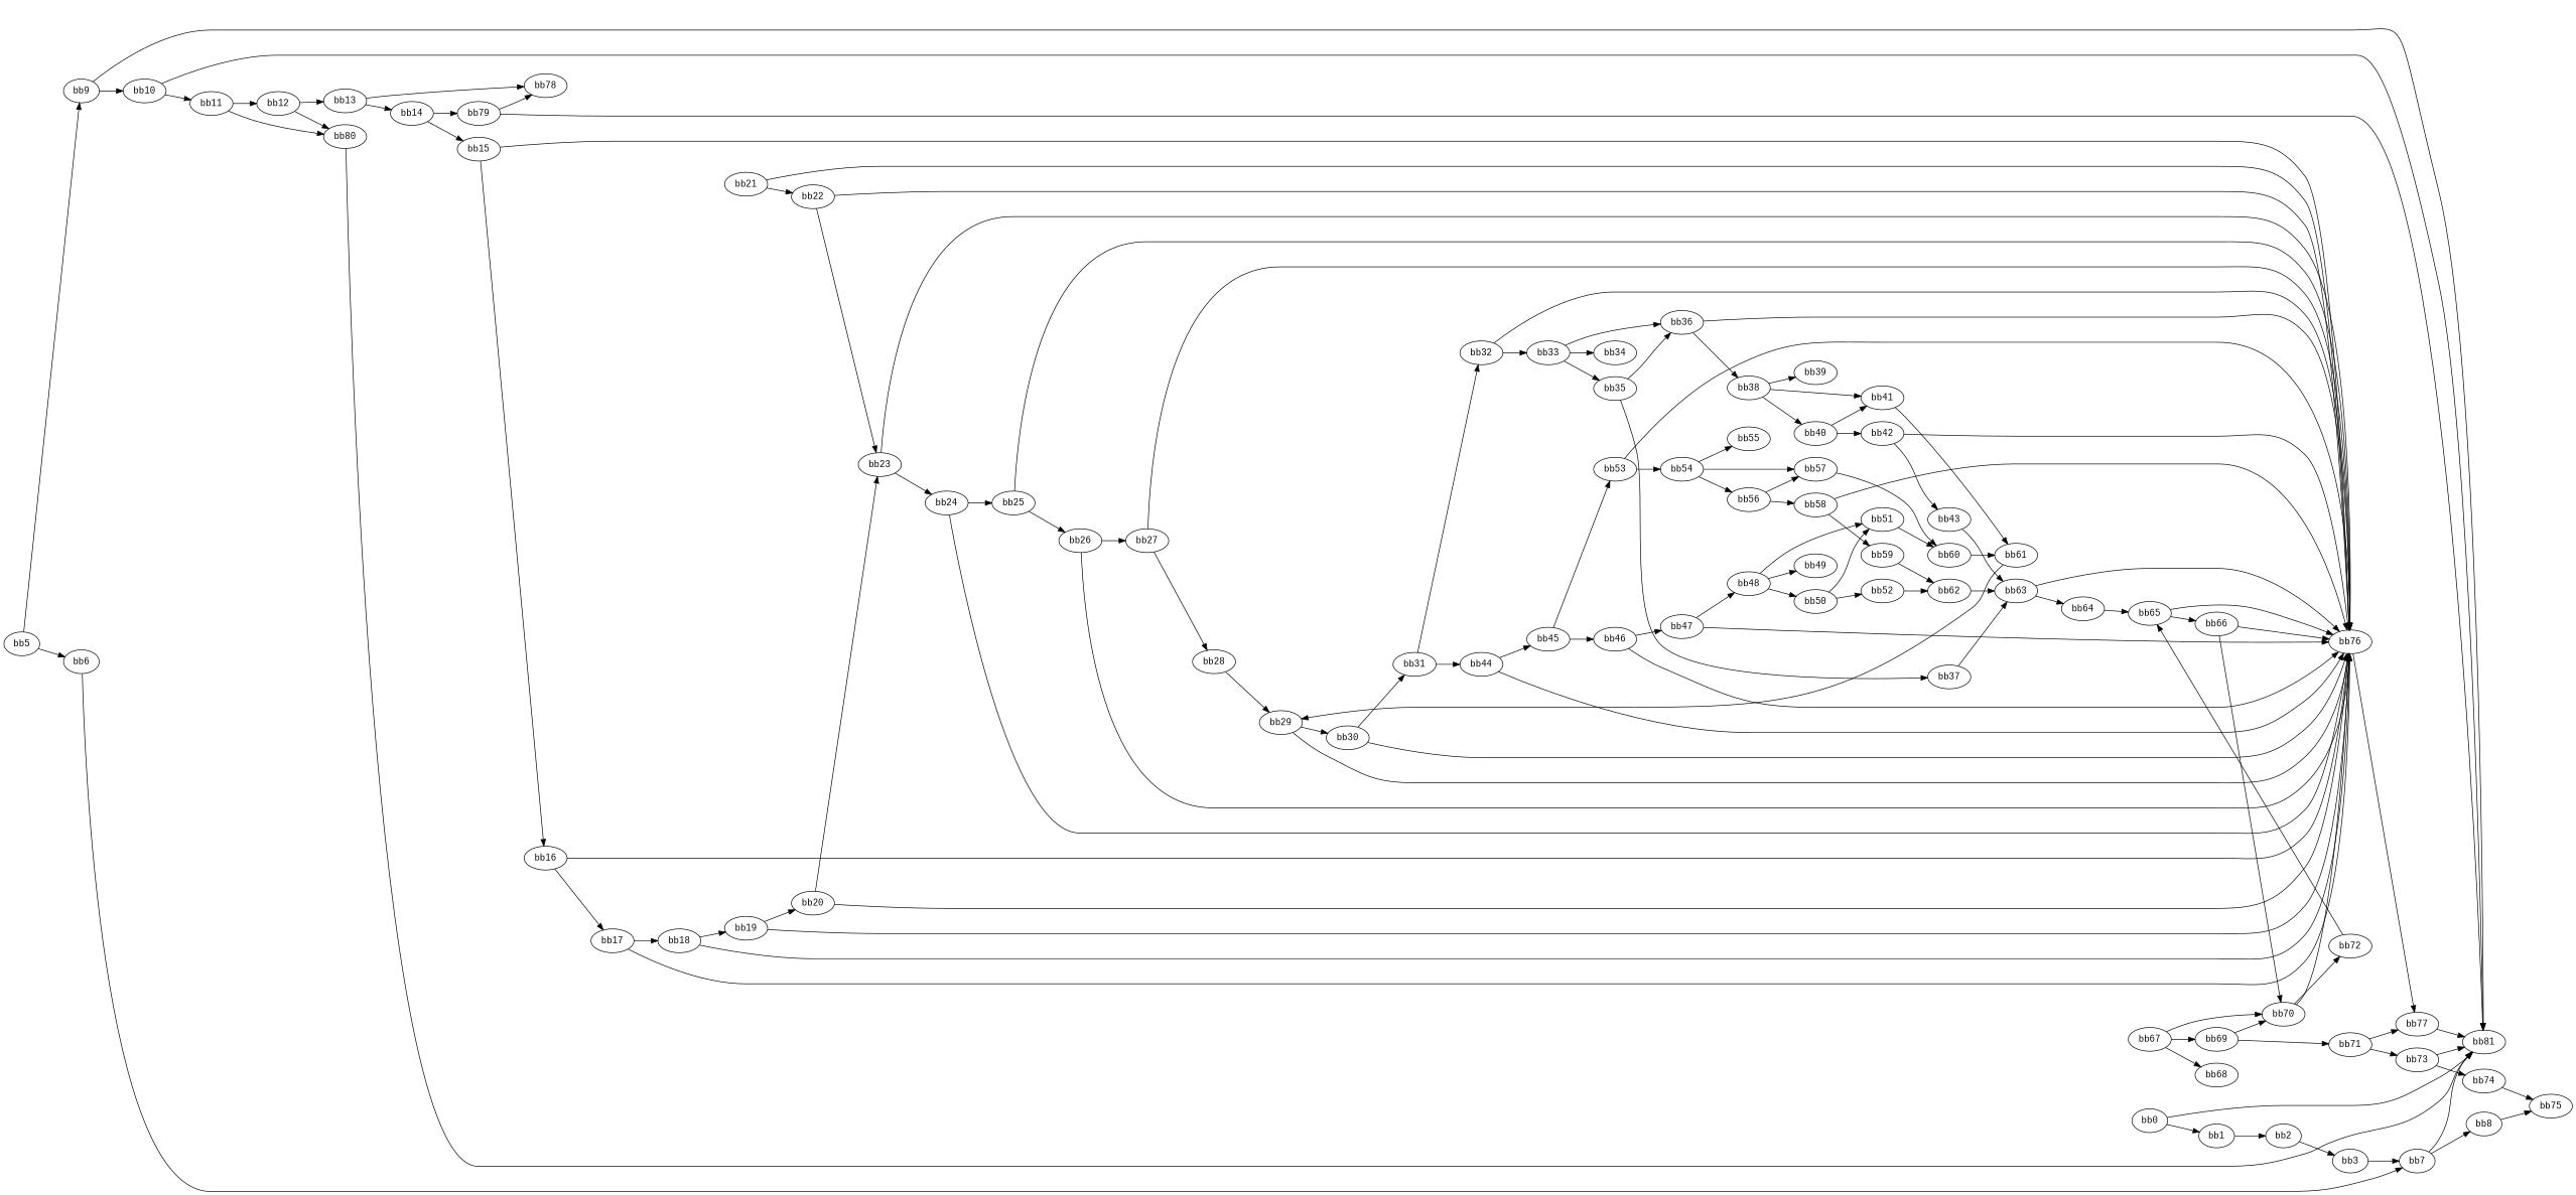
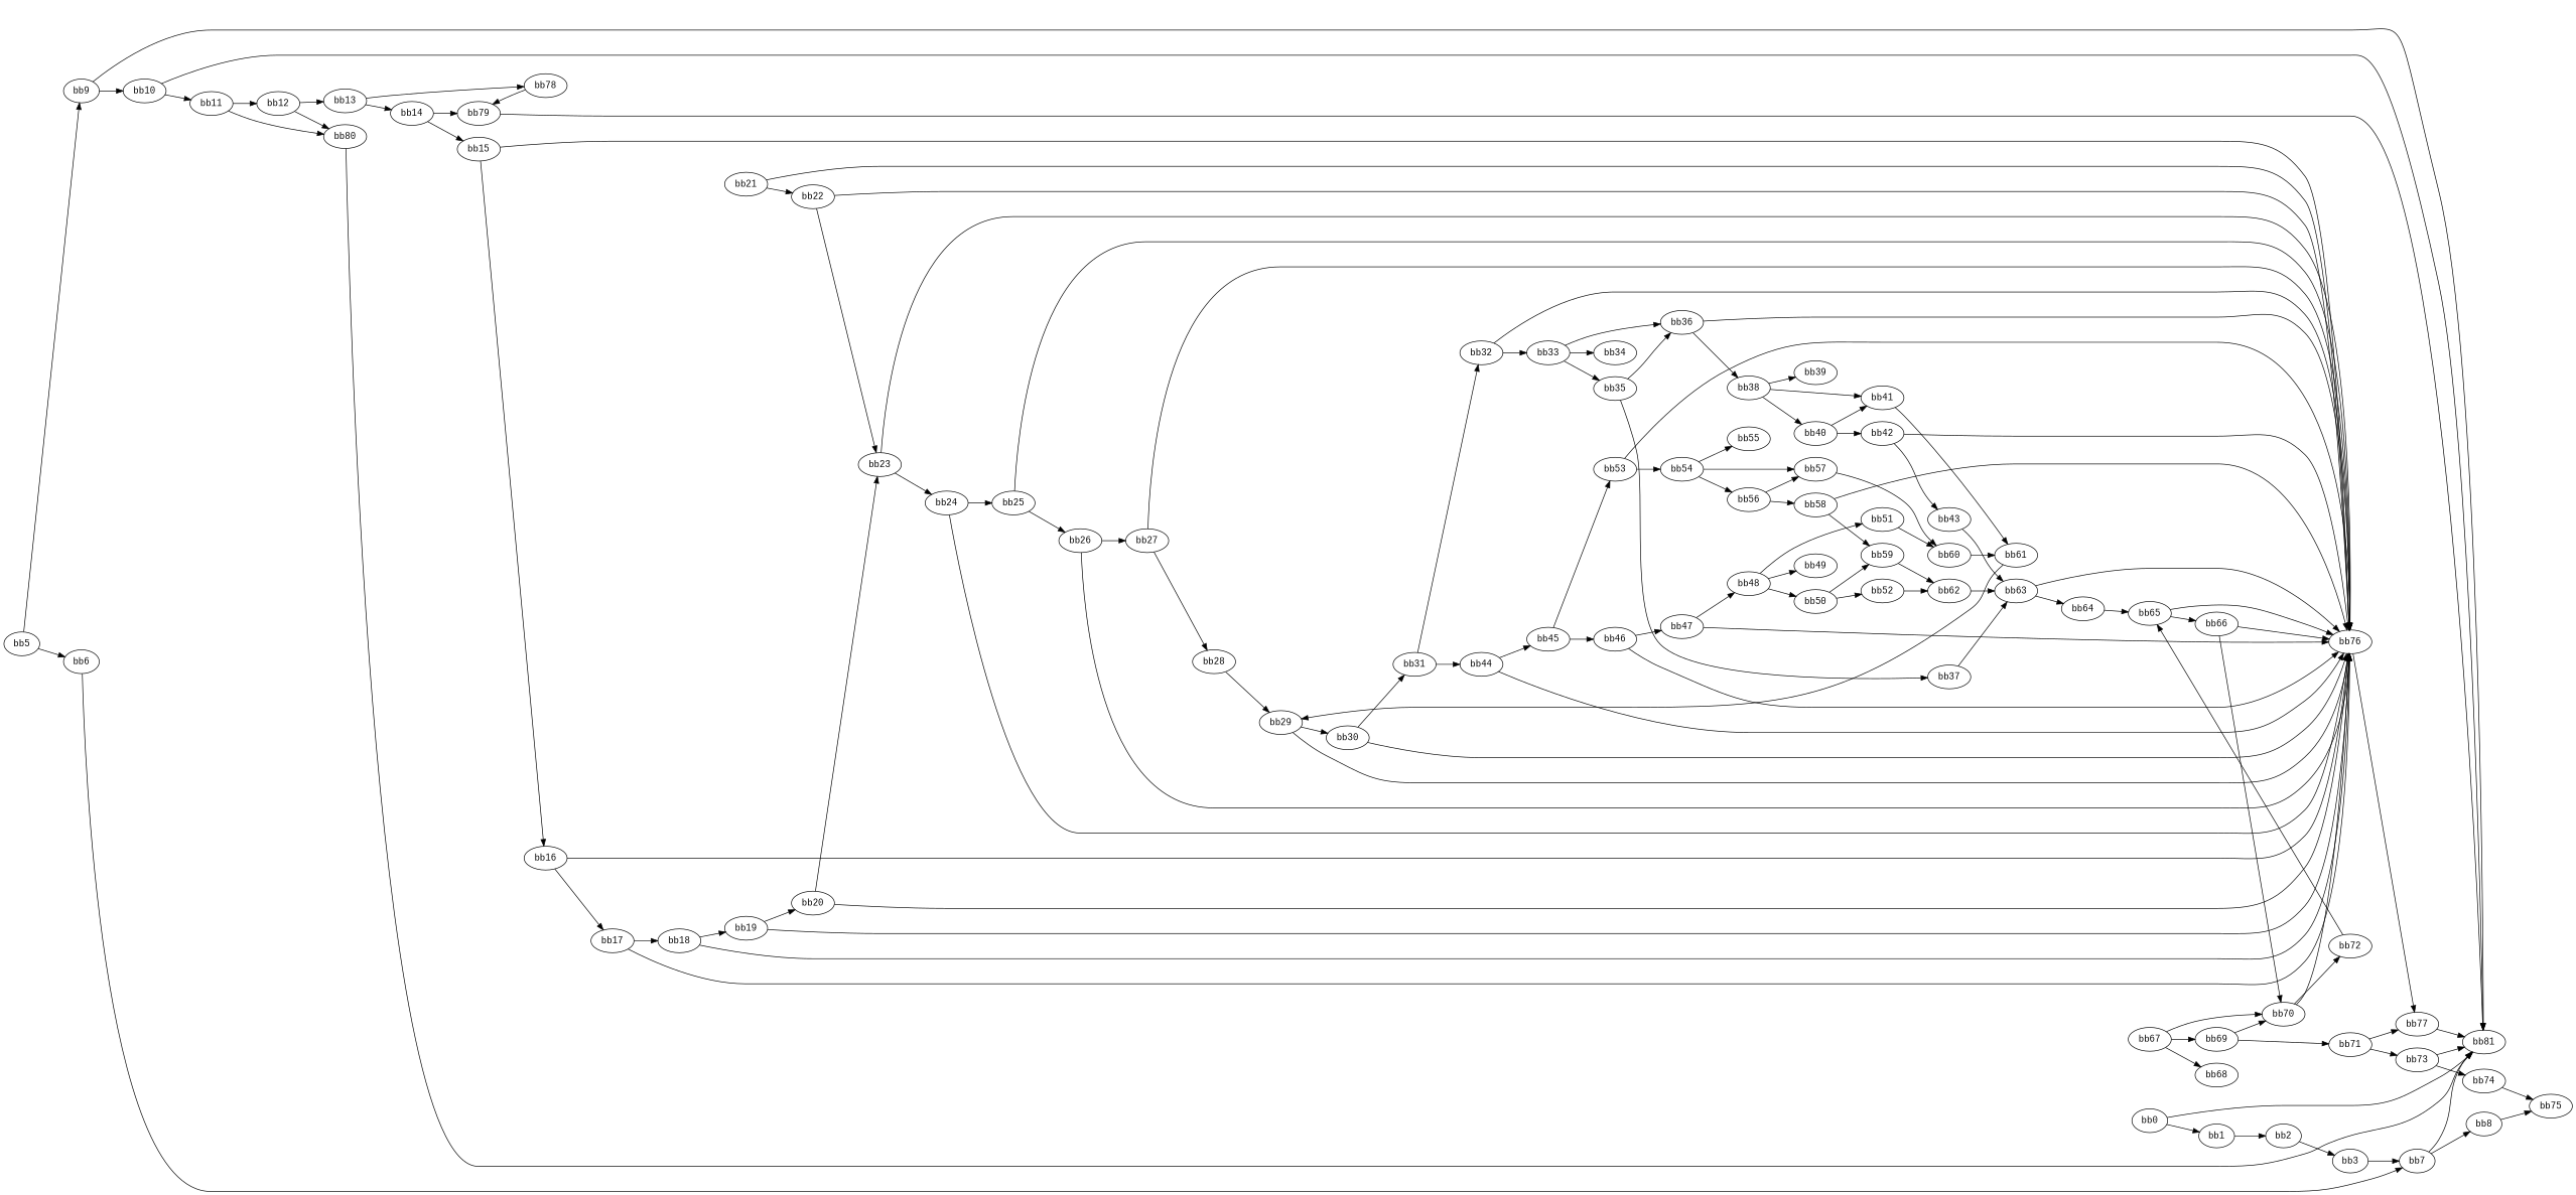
  digraph {
    fontname="Liberation Mono"
    rankdir=LR
    node [fontname="Liberation Mono"]
    edge [fontname="Liberation Mono"]
    n1 [label="bb0\l"]
    n2 [label="bb1\l"]
    n3 [label="bb81\l"]
    n4 [label="bb2\l"]
    n5 [label="bb3\l"]
    n6 [label="bb7\l"]
    n7 [label="bb8\l"]
    n8 [label="bb5\l"]
    n9 [label="bb6\l"]
    n10 [label="bb9\l"]
    n11 [label="bb10\l"]
    n12 [label="bb75\l"]
    n13 [label="bb11\l"]
    n14 [label="bb12\l"]
    n15 [label="bb80\l"]
    n16 [label="bb13\l"]
    n17 [label="bb14\l"]
    n18 [label="bb78\l"]
    n19 [label="bb15\l"]
    n20 [label="bb79\l"]
    n21 [label="bb16\l"]
    n22 [label="bb76\l"]
    n23 [label="bb17\l"]
    n24 [label="bb77\l"]
    n25 [label="bb18\l"]
    n26 [label="bb19\l"]
    n27 [label="bb20\l"]
    n28 [label="bb23\l"]
    n29 [label="bb21\l"]
    n30 [label="bb22\l"]
    n31 [label="bb24\l"]
    n32 [label="bb25\l"]
    n33 [label="bb26\l"]
    n34 [label="bb27\l"]
    n35 [label="bb28\l"]
    n36 [label="bb29\l"]
    n37 [label="bb30\l"]
    n38 [label="bb31\l"]
    n39 [label="bb32\l"]
    n40 [label="bb44\l"]
    n41 [label="bb33\l"]
    n42 [label="bb45\l"]
    n43 [label="bb34\l"]
    n44 [label="bb35\l"]
    n45 [label="bb36\l"]
    n46 [label="bb37\l"]
    n47 [label="bb38\l"]
    n48 [label="bb63\l"]
    n49 [label="bb39\l"]
    n50 [label="bb40\l"]
    n51 [label="bb41\l"]
    n52 [label="bb64\l"]
    n53 [label="bb42\l"]
    n54 [label="bb61\l"]
    n55 [label="bb43\l"]
    n56 [label="bb46\l"]
    n57 [label="bb53\l"]
    n58 [label="bb47\l"]
    n59 [label="bb54\l"]
    n60 [label="bb48\l"]
    n61 [label="bb49\l"]
    n62 [label="bb50\l"]
    n63 [label="bb51\l"]
    n64 [label="bb52\l"]
    n65 [label="bb60\l"]
    n66 [label="bb62\l"]
    n67 [label="bb55\l"]
    n68 [label="bb56\l"]
    n69 [label="bb57\l"]
    n70 [label="bb58\l"]
    n71 [label="bb59\l"]
    n72 [label="bb65\l"]
    n73 [label="bb66\l"]
    n74 [label="bb70\l"]
    n75 [label="bb67\l"]
    n76 [label="bb68\l"]
    n77 [label="bb69\l"]
    n78 [label="bb71\l"]
    n79 [label="bb72\l"]
    n80 [label="bb73\l"]
    n81 [label="bb74\l"]
    n1 -> n2
    n1 -> n3
    n2 -> n4
    n4 -> n5
    n5 -> n6
    n6 -> n3
    n6 -> n7
    n7 -> n12
    n8 -> n9
    n8 -> n10
    n9 -> n6
    n10 -> n3
    n10 -> n11
    n11 -> n3
    n11 -> n13
    n13 -> n14
    n13 -> n15
    n14 -> n15
    n14 -> n16
    n15 -> n3
    n16 -> n17
    n16 -> n18
    n17 -> n19
    n17 -> n20
-   n20 -> n18
+   n18 -> n20
    n19 -> n21
    n19 -> n22
    n20 -> n3
    n21 -> n22
    n21 -> n23
    n22 -> n24
    n23 -> n22
    n23 -> n25
    n24 -> n3
    n25 -> n22
    n25 -> n26
    n26 -> n22
    n26 -> n27
    n27 -> n22
    n27 -> n28
    n28 -> n22
    n28 -> n31
    n29 -> n22
    n29 -> n30
    n30 -> n22
    n30 -> n28
    n31 -> n22
    n31 -> n32
    n32 -> n22
    n32 -> n33
    n33 -> n22
    n33 -> n34
    n34 -> n22
    n34 -> n35
    n35 -> n36
    n36 -> n22
    n36 -> n37
    n37 -> n22
    n37 -> n38
    n38 -> n39
    n38 -> n40
    n39 -> n22
    n39 -> n41
    n40 -> n22
    n40 -> n42
    n41 -> n43
    n41 -> n44
    n41 -> n45
    n42 -> n56
    n42 -> n57
    n44 -> n45
    n44 -> n46
    n45 -> n22
    n45 -> n47
    n46 -> n48
    n47 -> n49
    n47 -> n50
    n47 -> n51
    n48 -> n22
    n48 -> n52
    n50 -> n51
    n50 -> n53
    n51 -> n54
    n52 -> n72
    n53 -> n22
    n53 -> n55
    n54 -> n36
    n55 -> n48
    n56 -> n22
    n56 -> n58
    n57 -> n22
    n57 -> n59
    n58 -> n22
    n58 -> n60
    n59 -> n67
    n59 -> n68
    n59 -> n69
    n60 -> n61
    n60 -> n62
    n60 -> n63
-   n62 -> n63
+   n62 -> n71
    n62 -> n64
    n63 -> n65
    n64 -> n66
    n65 -> n54
    n66 -> n48
    n68 -> n69
    n68 -> n70
    n69 -> n65
    n70 -> n22
    n70 -> n71
    n71 -> n66
    n72 -> n22
    n72 -> n73
    n73 -> n22
    n73 -> n74
    n74 -> n22
    n74 -> n79
    n75 -> n74
    n75 -> n76
    n75 -> n77
    n77 -> n74
    n77 -> n78
    n78 -> n24
    n78 -> n80
    n79 -> n72
    n80 -> n3
    n80 -> n81
    n81 -> n12
  }
